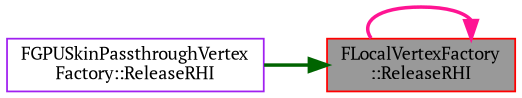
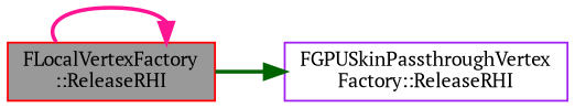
  digraph {
    rankdir=RL
    fontname="PT Serif"
    node [fontname="PT Serif" fontsize=10 shape=box style=filled]
    edge [dir=back fontname="PT Serif" fontsize=10 labelfontname=Helvetica labelfontsize=10 style=bold]
    n1 [color=red fillcolor=grey60 fontcolor=black height=0.2 label="FLocalVertexFactory\l::ReleaseRHI" width=0.4]
    n2 [color=purple fillcolor=white height=0.2 label="FGPUSkinPassthroughVertex\lFactory::ReleaseRHI" width=0.4]
    n1 -> n1 [color=deeppink]
-   n1 -> n2 [color=darkgreen]
+   n2 -> n1 [color=darkgreen]
  }
